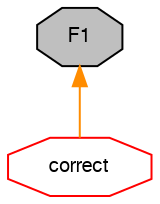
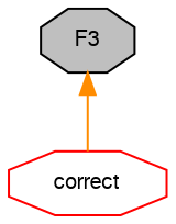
  digraph {
    rankdir=TB
    node [fontname=FreeSans fontsize=10 shape=octagon]
-   n1 [color=black fillcolor=grey75 fontcolor=black height=0.2 label=F1 style=filled width=0.4]
+   n1 [color=black fillcolor=grey75 fontcolor=black height=0.2 label=F3 style=filled width=0.4]
    n2 [color=red height=0.2 label=correct width=0.4]
    n1 -> n2 [color=darkorange dir=back fontname=FreeSans fontsize=10 labelfontname=FreeSans labelfontsize=10 style=solid]
  }
